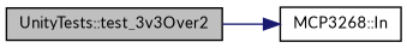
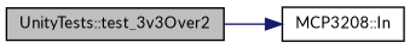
  digraph {
    rankdir=LR
    fontname=Lato
    node [color=black fontname=Lato fontsize=10 shape=record style=filled]
    n1 [fillcolor=grey75 fontcolor=black height=0.2 label="UnityTests::test_3v3Over2" width=0.4]
-   n2 [fillcolor=white height=0.2 label="MCP3268::In" width=0.4]
+   n2 [fillcolor=white height=0.2 label="MCP3208::In" width=0.4]
    n1 -> n2 [color=midnightblue fontname=Lato fontsize=10 labelfontname=Helvetica labelfontsize=10 style=solid]
  }
